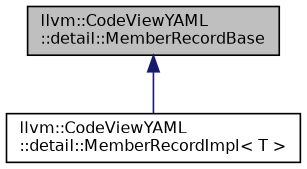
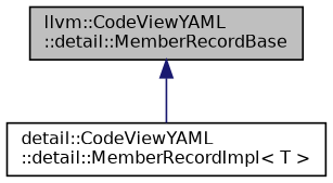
  digraph {
    node [color=black fontname=Helvetica fontsize=10 shape=box]
    n1 [fillcolor=grey75 fontcolor=black height=0.2 label="llvm::CodeViewYAML\l::detail::MemberRecordBase" style=filled width=0.4]
-   n2 [height=0.2 label="llvm::CodeViewYAML\l::detail::MemberRecordImpl\< T \>" width=0.4]
+   n2 [height=0.2 label="detail::CodeViewYAML\l::detail::MemberRecordImpl\< T \>" width=0.4]
    n1 -> n2 [color=midnightblue dir=back fontname=Helvetica fontsize=10 labelfontname=Helvetica labelfontsize=10 style=solid]
  }
